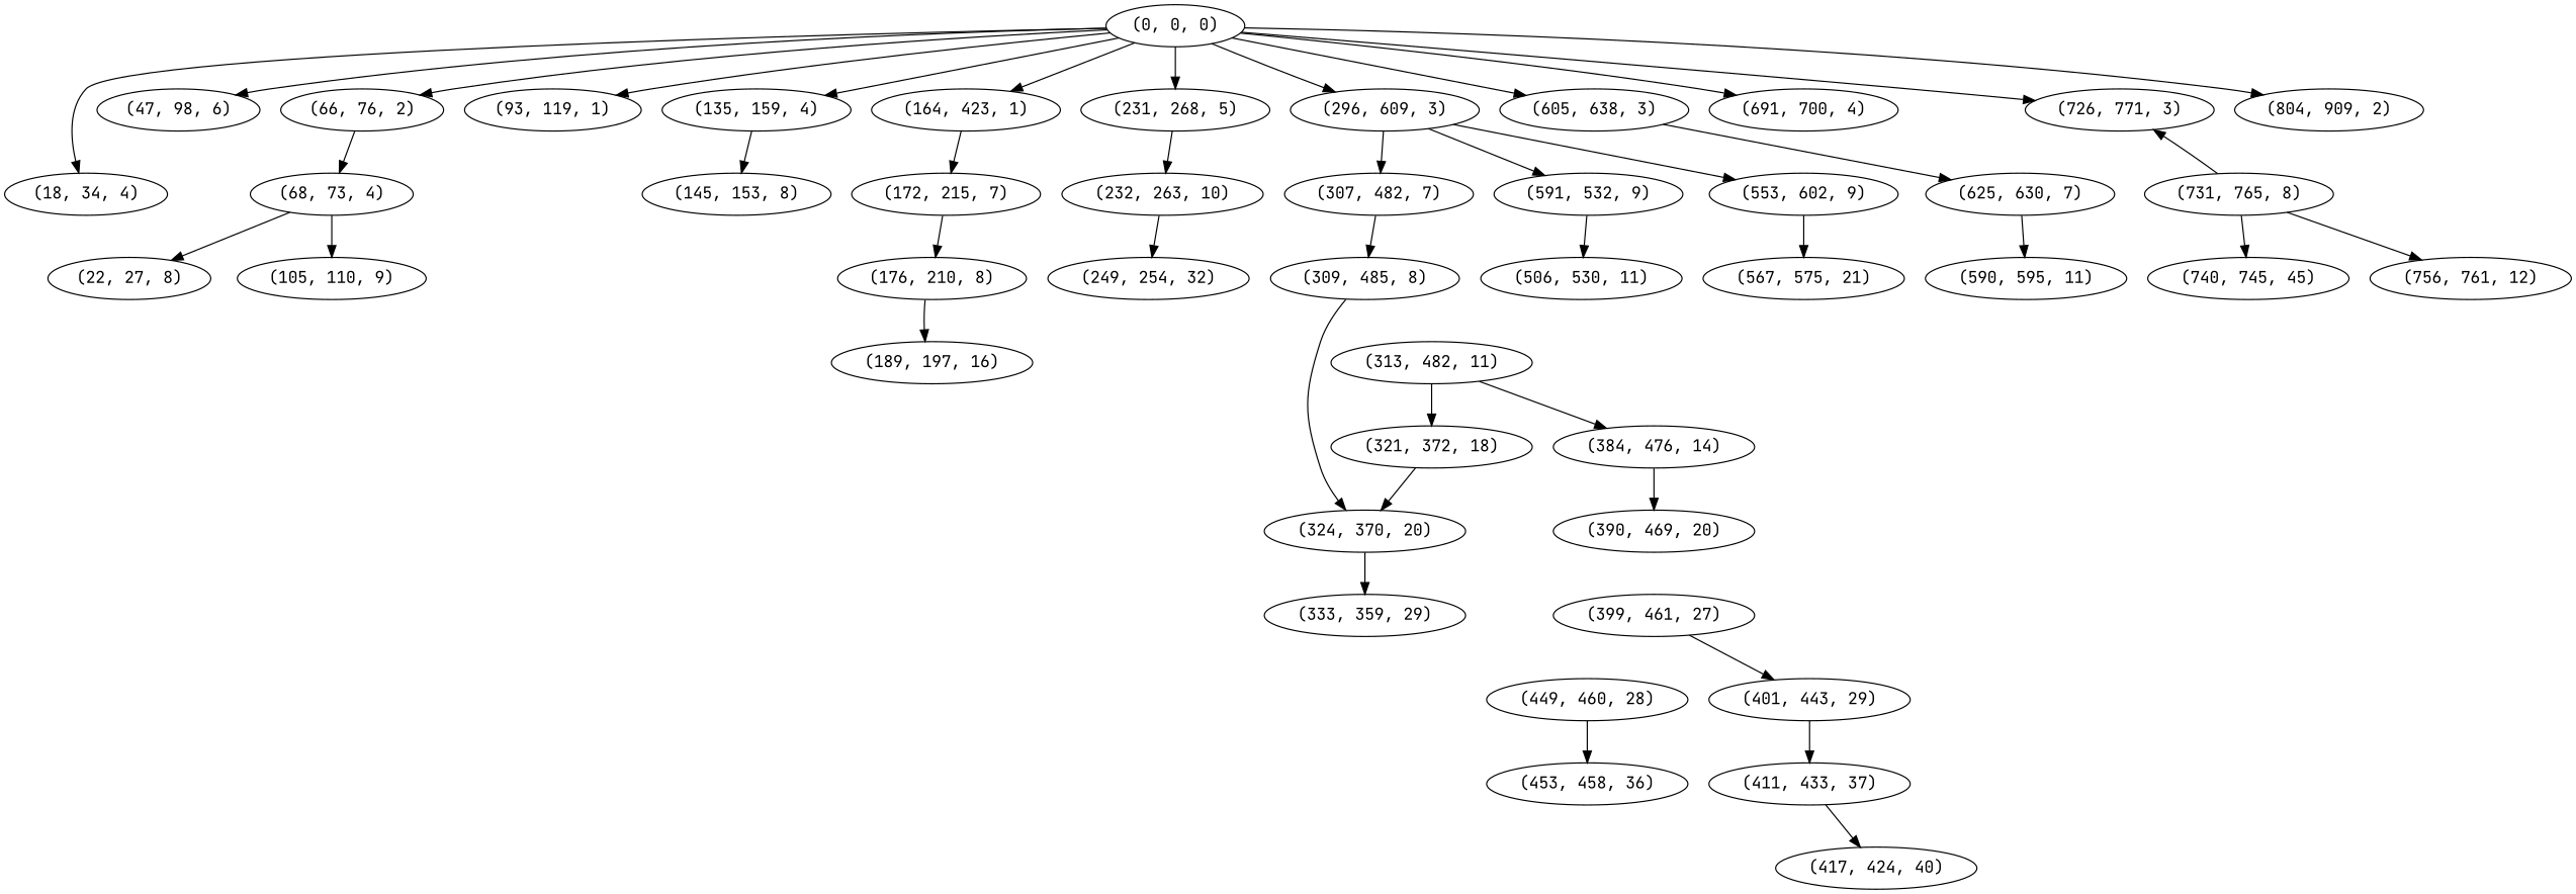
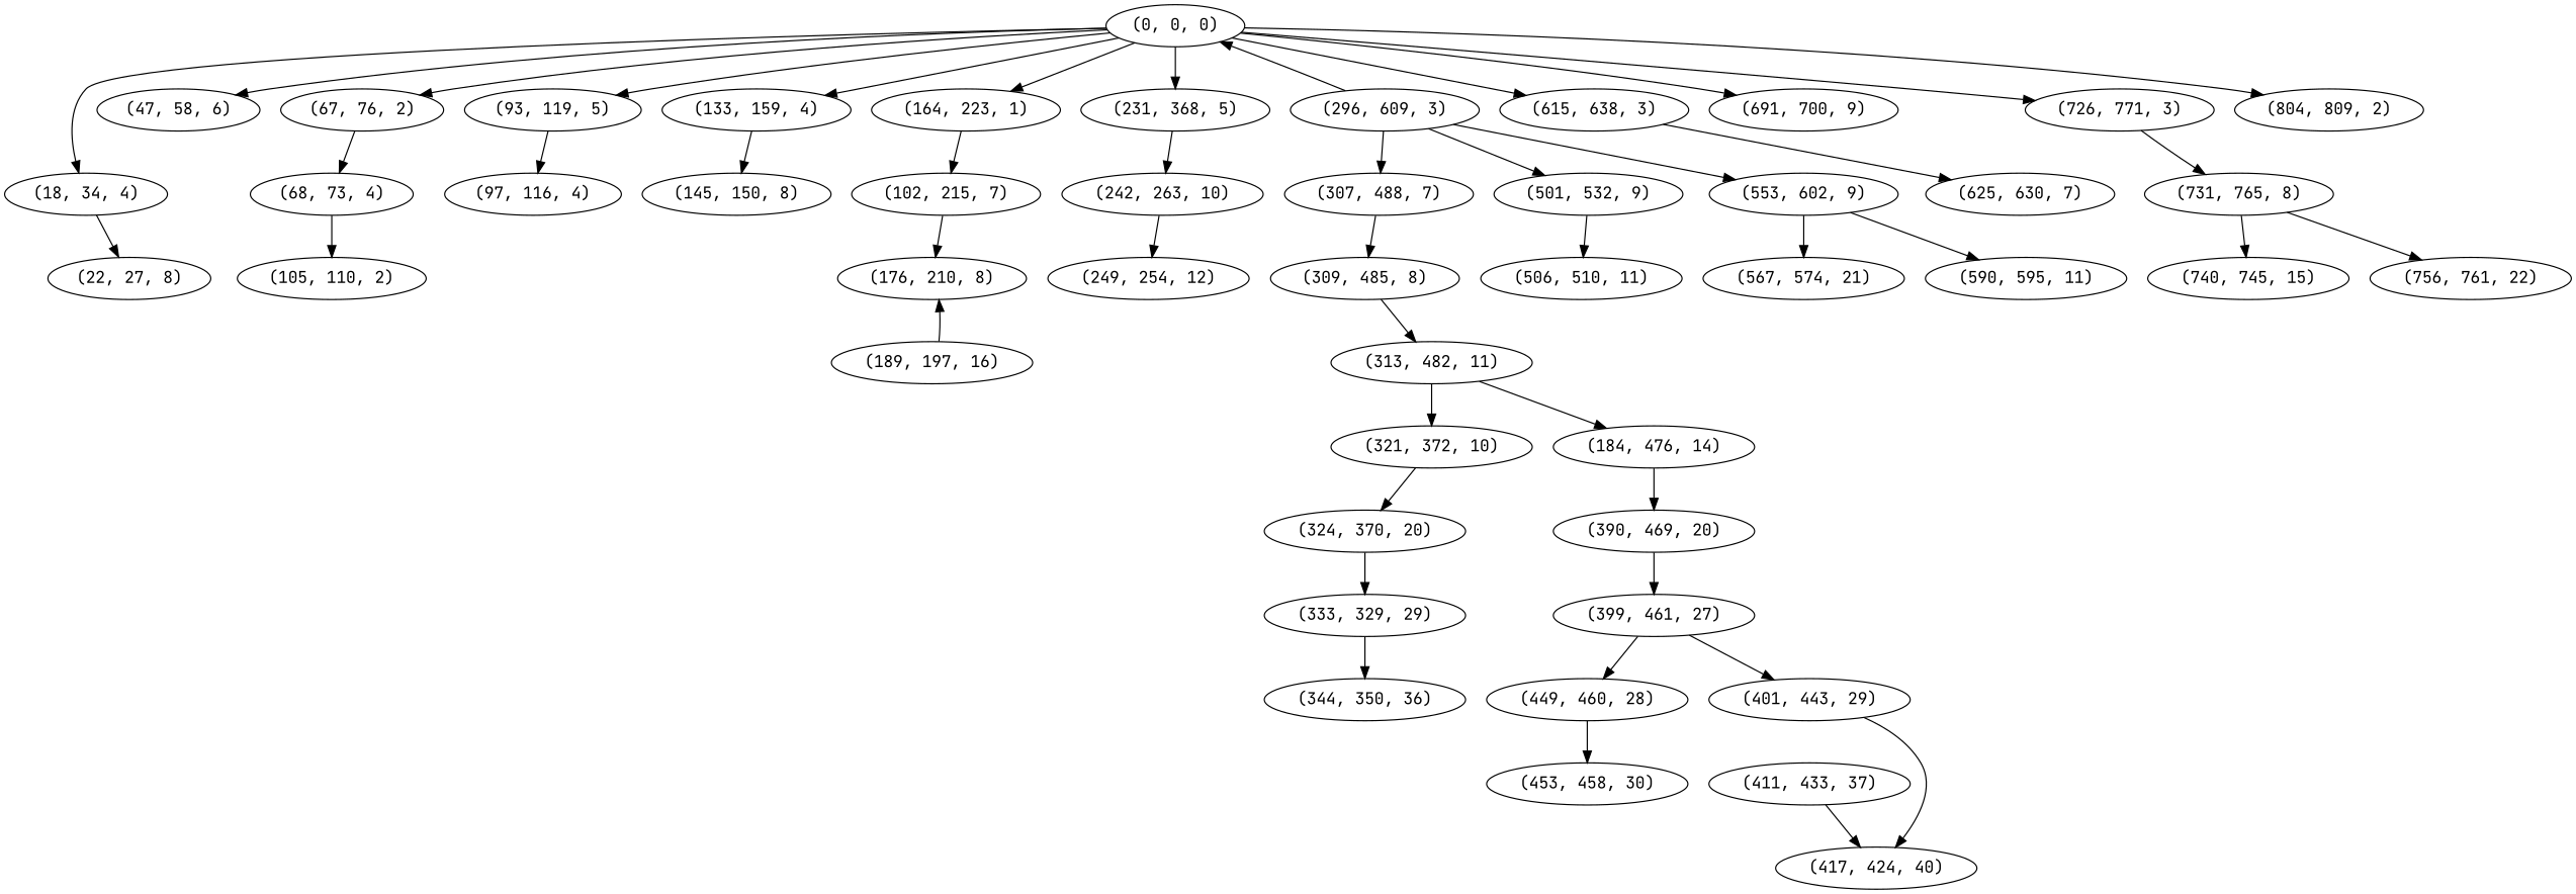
  digraph {
    fontname="JetBrains Mono"
    node [fontname="JetBrains Mono"]
    edge [fontname="JetBrains Mono"]
    "(0, 0, 0)"
    "(18, 34, 4)"
-   "(47, 58, 6)" [label="(47, 98, 6)"]
-   "(66, 76, 2)"
-   "(93, 119, 1)"
-   "(135, 159, 4)"
-   "(164, 223, 1)" [label="(164, 423, 1)"]
-   "(231, 268, 5)"
+   "(47, 58, 6)"
+   "(66, 76, 2)" [label="(67, 76, 2)"]
+   "(93, 119, 1)" [label="(93, 119, 5)"]
+   "(135, 159, 4)" [label="(133, 159, 4)"]
+   "(164, 223, 1)"
+   "(231, 268, 5)" [label="(231, 368, 5)"]
    "(296, 609, 3)"
-   "(615, 638, 3)" [label="(605, 638, 3)"]
-   "(691, 700, 4)"
+   "(615, 638, 3)"
+   "(691, 700, 4)" [label="(691, 700, 9)"]
    "(726, 771, 3)"
-   "(804, 809, 2)" [label="(804, 909, 2)"]
+   "(804, 809, 2)"
    "(22, 27, 8)"
    "(68, 73, 4)"
-   "(145, 150, 8)" [label="(145, 153, 8)"]
-   "(172, 215, 7)"
-   "(242, 263, 10)" [label="(232, 263, 10)"]
-   "(307, 488, 7)" [label="(307, 482, 7)"]
-   "(501, 532, 9)" [label="(591, 532, 9)"]
+   "(97, 116, 4)"
+   "(145, 150, 8)"
+   "(172, 215, 7)" [label="(102, 215, 7)"]
+   "(242, 263, 10)"
+   "(307, 488, 7)"
+   "(501, 532, 9)"
    "(553, 602, 9)"
    "(625, 630, 7)"
    "(731, 765, 8)"
-   "(105, 110, 9)"
+   "(105, 110, 9)" [label="(105, 110, 2)"]
    "(176, 210, 8)"
    "(189, 197, 16)"
-   "(249, 254, 12)" [label="(249, 254, 32)"]
+   "(249, 254, 12)"
    "(309, 485, 8)"
-   "(506, 530, 11)"
-   "(567, 574, 21)" [label="(567, 575, 21)"]
+   "(506, 530, 11)" [label="(506, 510, 11)"]
+   "(567, 574, 21)"
    "(590, 595, 11)"
    "(313, 482, 11)"
-   "(321, 372, 18)"
-   "(384, 476, 14)"
+   "(321, 372, 18)" [label="(321, 372, 10)"]
+   "(384, 476, 14)" [label="(184, 476, 14)"]
    "(324, 370, 20)"
    "(390, 469, 20)"
-   "(333, 359, 29)"
+   "(333, 359, 29)" [label="(333, 329, 29)"]
+   "(344, 350, 36)"
    "(399, 461, 27)"
    "(401, 443, 29)"
    "(449, 460, 28)"
    "(411, 433, 37)"
-   "(453, 458, 30)" [label="(453, 458, 36)"]
+   "(453, 458, 30)"
    "(417, 424, 40)"
-   "(740, 745, 15)" [label="(740, 745, 45)"]
-   "(756, 761, 12)"
+   "(740, 745, 15)"
+   "(756, 761, 12)" [label="(756, 761, 22)"]
    "(0, 0, 0)" -> "(18, 34, 4)"
    "(0, 0, 0)" -> "(47, 58, 6)"
    "(0, 0, 0)" -> "(66, 76, 2)"
    "(0, 0, 0)" -> "(93, 119, 1)"
    "(0, 0, 0)" -> "(135, 159, 4)"
    "(0, 0, 0)" -> "(164, 223, 1)"
    "(0, 0, 0)" -> "(231, 268, 5)"
-   "(0, 0, 0)" -> "(296, 609, 3)"
+   "(296, 609, 3)" -> "(0, 0, 0)"
    "(0, 0, 0)" -> "(615, 638, 3)"
    "(0, 0, 0)" -> "(691, 700, 4)"
    "(0, 0, 0)" -> "(726, 771, 3)"
    "(0, 0, 0)" -> "(804, 809, 2)"
-   "(68, 73, 4)" -> "(22, 27, 8)"
+   "(18, 34, 4)" -> "(22, 27, 8)"
    "(66, 76, 2)" -> "(68, 73, 4)"
+   "(93, 119, 1)" -> "(97, 116, 4)"
    "(135, 159, 4)" -> "(145, 150, 8)"
    "(164, 223, 1)" -> "(172, 215, 7)"
    "(231, 268, 5)" -> "(242, 263, 10)"
    "(296, 609, 3)" -> "(307, 488, 7)"
    "(296, 609, 3)" -> "(501, 532, 9)"
    "(296, 609, 3)" -> "(553, 602, 9)"
    "(615, 638, 3)" -> "(625, 630, 7)"
-   "(731, 765, 8)" -> "(726, 771, 3)"
+   "(726, 771, 3)" -> "(731, 765, 8)"
    "(68, 73, 4)" -> "(105, 110, 9)"
    "(172, 215, 7)" -> "(176, 210, 8)"
    "(242, 263, 10)" -> "(249, 254, 12)"
    "(307, 488, 7)" -> "(309, 485, 8)"
    "(501, 532, 9)" -> "(506, 530, 11)"
    "(553, 602, 9)" -> "(567, 574, 21)"
-   "(625, 630, 7)" -> "(590, 595, 11)"
+   "(553, 602, 9)" -> "(590, 595, 11)"
    "(731, 765, 8)" -> "(740, 745, 15)"
    "(731, 765, 8)" -> "(756, 761, 12)"
-   "(176, 210, 8)" -> "(189, 197, 16)"
-   "(309, 485, 8)" -> "(324, 370, 20)"
+   "(189, 197, 16)" -> "(176, 210, 8)"
+   "(309, 485, 8)" -> "(313, 482, 11)"
    "(313, 482, 11)" -> "(321, 372, 18)"
    "(313, 482, 11)" -> "(384, 476, 14)"
    "(321, 372, 18)" -> "(324, 370, 20)"
    "(384, 476, 14)" -> "(390, 469, 20)"
    "(324, 370, 20)" -> "(333, 359, 29)"
+   "(390, 469, 20)" -> "(399, 461, 27)"
+   "(333, 359, 29)" -> "(344, 350, 36)"
    "(399, 461, 27)" -> "(401, 443, 29)"
-   "(401, 443, 29)" -> "(411, 433, 37)"
+   "(399, 461, 27)" -> "(449, 460, 28)"
+   "(401, 443, 29)" -> "(417, 424, 40)"
    "(449, 460, 28)" -> "(453, 458, 30)"
    "(411, 433, 37)" -> "(417, 424, 40)"
  }
